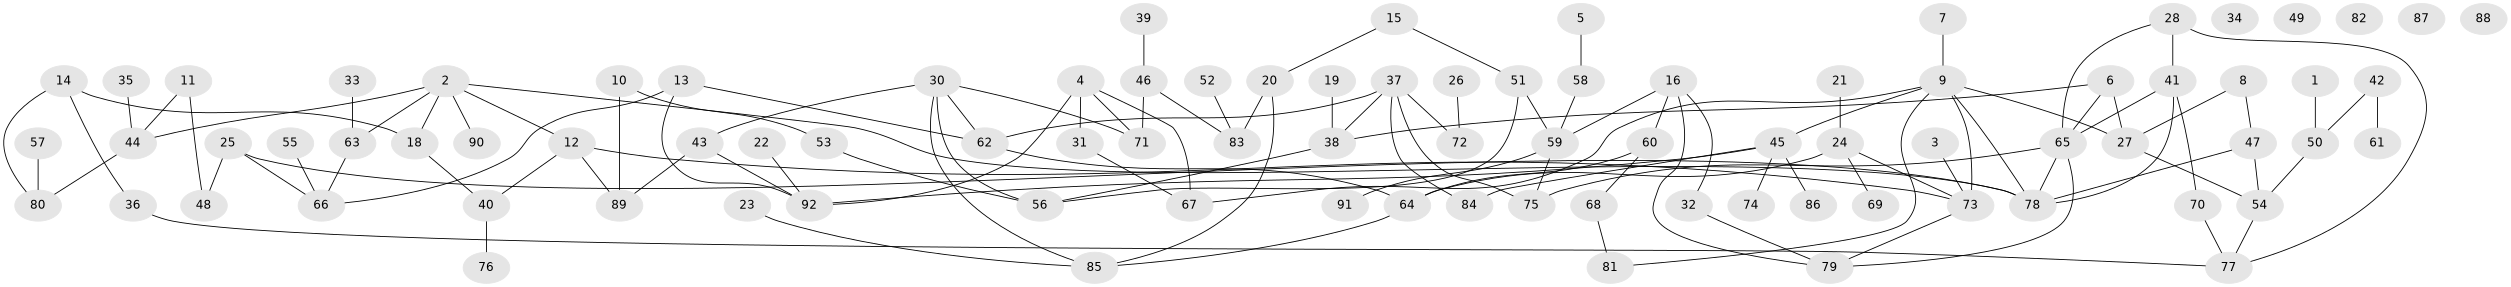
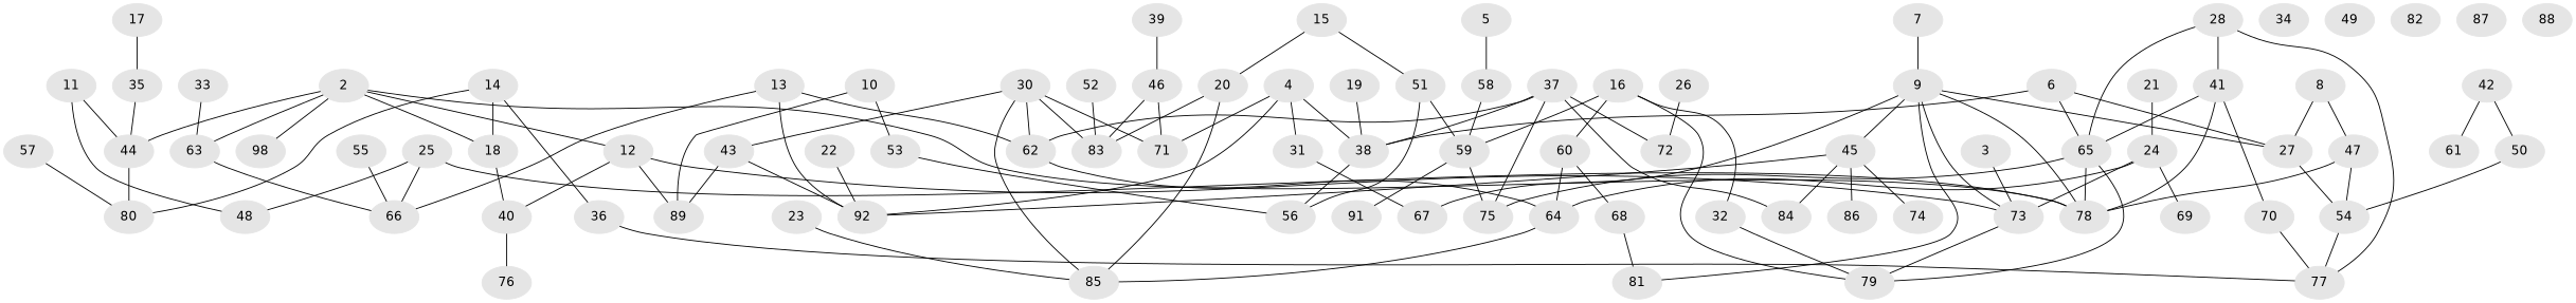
  graph {
    fontname="DejaVu Sans"
    node [color=gray90 fontname="DejaVu Sans" style=filled]
    edge [fontname="DejaVu Sans"]
-   1
    50
    54
    65
    78
    79
    75
    2
    12
    18
    44
    63
-   90
+   90 [label=98]
    73
    89
    40
    80
    66
    3
    4
    31
    38
    71
    92
    67
    56
    5
    58
    59
    6
    27
    7
    9
    45
    81
    8
    47
    36
    77
    84
    74
    86
    10
    53
    11
    48
    76
    13
    62
    64
    14
    15
    20
    51
    83
    85
    16
    32
    60
    91
    68
+   17
    35
    19
    21
    24
    69
    22
    23
    25
    26
    72
    28
    41
    70
    30
    43
    33
    34
    37
    39
    46
    42
    61
    49
    52
    55
    57
    82
    87
    88
-   1 -- 50
    50 -- 54
    54 -- 77
    65 -- 78
    65 -- 79
    65 -- 75
    2 -- 78
    2 -- 12
    2 -- 18
    2 -- 44
    2 -- 63
    2 -- 90
    12 -- 73
    12 -- 89
    12 -- 40
    18 -- 40
    44 -- 80
    63 -- 66
    73 -- 79
    40 -- 76
    3 -- 73
    4 -- 31
-   4 -- 67
+   4 -- 38
    4 -- 71
    4 -- 92
    31 -- 67
    38 -- 56
    5 -- 58
    58 -- 59
    59 -- 75
    59 -- 91
    6 -- 65
    6 -- 38
    6 -- 27
    27 -- 54
    7 -- 9
    9 -- 78
    9 -- 73
    9 -- 67
    9 -- 27
    9 -- 45
    9 -- 81
    45 -- 92
    45 -- 84
    45 -- 74
    45 -- 86
    8 -- 27
    8 -- 47
    47 -- 54
    47 -- 78
    36 -- 77
    10 -- 89
    10 -- 53
    53 -- 56
    11 -- 44
    11 -- 48
    13 -- 66
    13 -- 92
    13 -- 62
    62 -- 64
    64 -- 85
    14 -- 18
    14 -- 80
    14 -- 36
    15 -- 20
    15 -- 51
    20 -- 83
    20 -- 85
    51 -- 56
    51 -- 59
    16 -- 79
    16 -- 59
    16 -- 32
    16 -- 60
    32 -- 79
    60 -- 64
    60 -- 68
    68 -- 81
+   17 -- 35
    35 -- 44
    19 -- 38
    21 -- 24
    24 -- 73
    24 -- 64
    24 -- 69
    22 -- 92
    23 -- 85
    25 -- 78
    25 -- 66
    25 -- 48
    26 -- 72
    28 -- 65
    28 -- 77
    28 -- 41
    41 -- 65
    41 -- 78
    41 -- 70
    70 -- 77
    30 -- 71
-   30 -- 56
+   30 -- 83
    30 -- 62
    30 -- 85
    30 -- 43
    43 -- 89
    43 -- 92
    33 -- 63
    37 -- 75
    37 -- 38
    37 -- 84
    37 -- 62
    37 -- 72
    39 -- 46
    46 -- 71
    46 -- 83
    42 -- 50
    42 -- 61
    52 -- 83
    55 -- 66
    57 -- 80
  }
